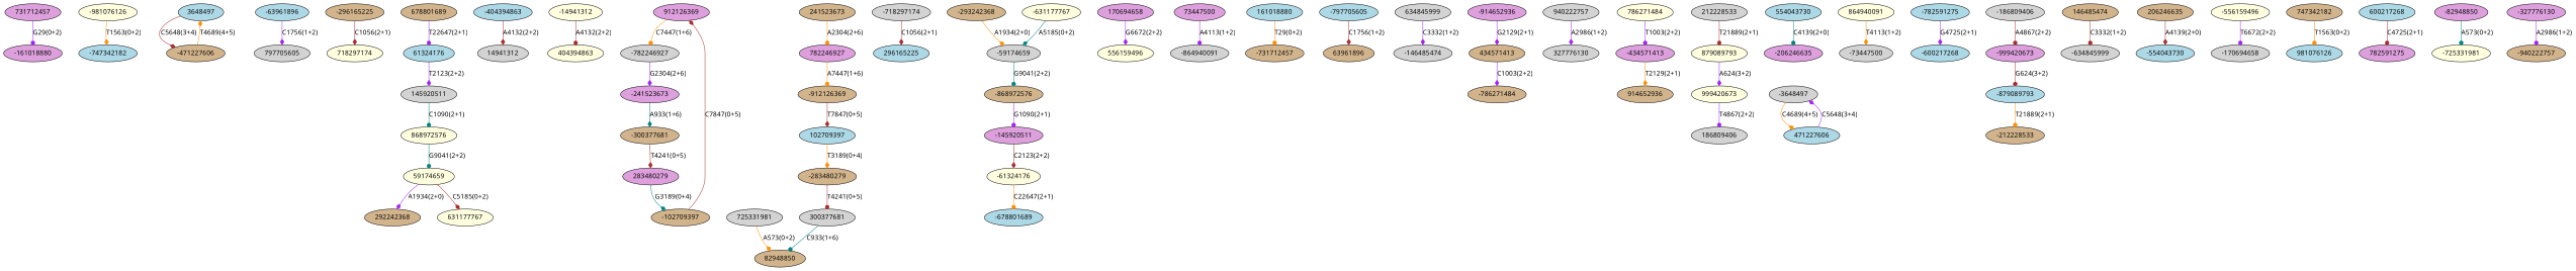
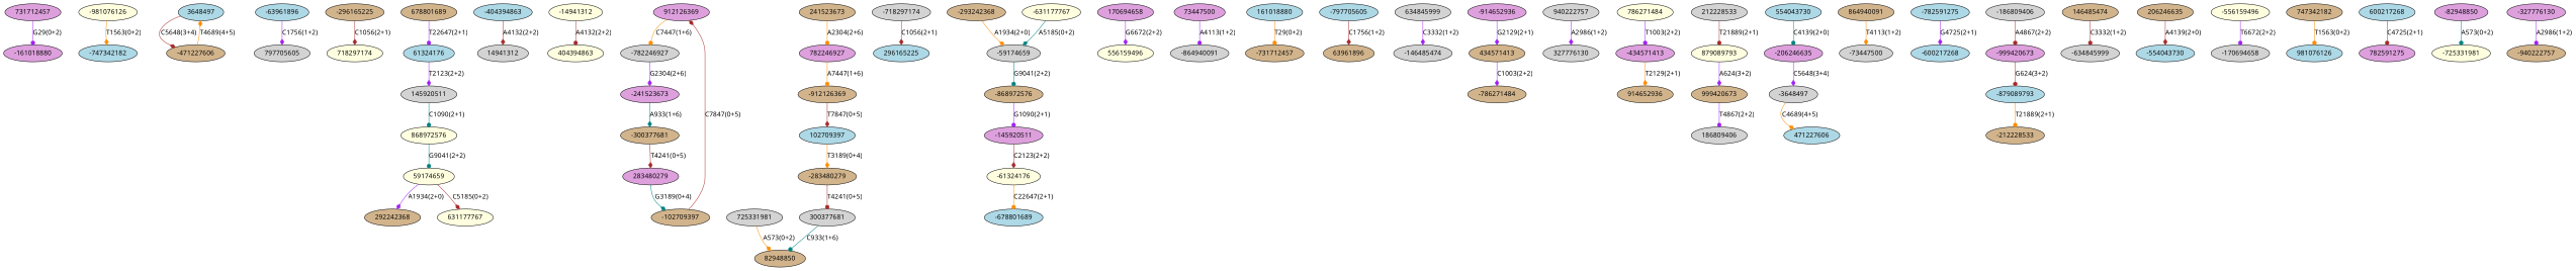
  digraph {
    fontname="Noto Sans"
    nodesep=0.5
    node [fillcolor=tan fontname="Noto Sans" style=filled]
    edge [arrowhead=diamond color=purple fontname="Noto Sans" penwidth=1]
    731712457 [fillcolor=plum]
    -161018880 [fillcolor=plum]
    -747342182 [fillcolor=lightblue]
    3648497 [fillcolor=lightblue]
    -471227606
    -63961896 [fillcolor=lightblue]
    797705605 [fillcolor=lightgrey]
    718297174 [fillcolor=lightyellow]
    -296165225
    61324176 [fillcolor=lightblue]
    678801689
    145920511 [fillcolor=lightgrey]
    -404394863 [fillcolor=lightblue]
    14941312 [fillcolor=lightgrey]
    404394863 [fillcolor=lightyellow]
    912126369 [fillcolor=plum]
    -782246927 [fillcolor=lightgrey]
    -241523673 [fillcolor=plum]
    -14941312 [fillcolor=lightyellow]
    300377681 [fillcolor=lightgrey]
    82948850
    782246927 [fillcolor=plum]
    241523673
    -718297174 [fillcolor=lightgrey]
    296165225 [fillcolor=lightblue]
    -145920511 [fillcolor=plum]
    -61324176 [fillcolor=lightyellow]
    -678801689 [fillcolor=lightblue]
    59174659 [fillcolor=lightyellow]
    292242368
    631177767 [fillcolor=lightyellow]
    556159496 [fillcolor=lightyellow]
    73447500 [fillcolor=plum]
    -864940091 [fillcolor=lightgrey]
    161018880 [fillcolor=lightblue]
    -731712457
    102709397 [fillcolor=lightblue]
    -283480279
    868972576 [fillcolor=lightyellow]
    -797705605 [fillcolor=lightblue]
    63961896
    634845999 [fillcolor=lightgrey]
    -146485474 [fillcolor=lightgrey]
    434571413
    -786271484
    940222757 [fillcolor=lightgrey]
    327776130 [fillcolor=lightgrey]
    n48 [label=-293242368]
    -59174659 [fillcolor=lightgrey]
    -868972576
    786271484 [fillcolor=lightyellow]
    -434571413 [fillcolor=plum]
    914652936
    -102709397
    170694658 [fillcolor=plum]
    186809406 [fillcolor=lightgrey]
-   999420673 [fillcolor=lightyellow]
+   999420673
    -3648497 [fillcolor=lightgrey]
    471227606 [fillcolor=lightblue]
    -206246635 [fillcolor=plum]
    -73447500 [fillcolor=lightgrey]
    -600217268 [fillcolor=lightblue]
    -186809406 [fillcolor=lightgrey]
    -999420673 [fillcolor=plum]
    -879089793 [fillcolor=lightblue]
    879089793 [fillcolor=lightyellow]
    283480279 [fillcolor=plum]
    -300377681
    -634845999 [fillcolor=lightgrey]
    -554043730 [fillcolor=lightblue]
    206246635
    -212228533
    -782591275 [fillcolor=lightblue]
    -912126369
    -981076126 [fillcolor=lightyellow]
    -914652936 [fillcolor=plum]
    554043730 [fillcolor=lightblue]
    -170694658 [fillcolor=lightgrey]
    -556159496 [fillcolor=lightyellow]
    212228533 [fillcolor=lightgrey]
    981076126 [fillcolor=lightblue]
    600217268 [fillcolor=lightblue]
    782591275 [fillcolor=plum]
    -631177767 [fillcolor=lightyellow]
    146485474
-   864940091 [fillcolor=lightyellow]
+   864940091
    -82948850 [fillcolor=plum]
    -725331981 [fillcolor=lightyellow]
    725331981 [fillcolor=lightgrey]
    -327776130 [fillcolor=plum]
    -940222757
    747342182
    731712457 -> -161018880 [arrowhead=dot label="G29(0+2)"]
    3648497 -> -471227606 [color=brown label="C5648(3+4)"]
    -471227606 -> 3648497 [color=darkorange label="T4689(4+5)"]
    -63961896 -> 797705605 [label="C1756(1+2)"]
    -296165225 -> 718297174 [color=brown label="C1056(2+1)"]
    61324176 -> 145920511 [label="T2123(2+2)"]
    678801689 -> 61324176 [arrowhead=dot label="T22647(2+1)"]
    145920511 -> 868972576 [arrowhead=dot color=teal label="C1090(2+1)"]
    -404394863 -> 14941312 [color=brown label="A4132(2+2)"]
    912126369 -> -782246927 [arrowhead=dot color=darkorange label="C7447(1+6)"]
    -782246927 -> -241523673 [label="G2304(2+6)"]
    -241523673 -> -300377681 [color=teal label="A933(1+6)"]
    -14941312 -> 404394863 [arrowhead=dot color=brown label="A4132(2+2)"]
    300377681 -> 82948850 [arrowhead=dot color=teal label="C933(1+6)"]
    782246927 -> -912126369 [arrowhead=dot color=darkorange label="A7447(1+6)"]
    241523673 -> 782246927 [arrowhead=dot color=darkorange label="A2304(2+6)"]
    -718297174 -> 296165225 [color=brown label="C1056(2+1)"]
    -145920511 -> -61324176 [color=brown label="C2123(2+2)"]
    -61324176 -> -678801689 [arrowhead=dot color=darkorange label="C22647(2+1)"]
    59174659 -> 292242368 [label="A1934(2+0)"]
    59174659 -> 631177767 [color=brown label="C5185(0+2)"]
    73447500 -> -864940091 [arrowhead=dot label="A4113(1+2)"]
    161018880 -> -731712457 [arrowhead=dot color=darkorange label="T29(0+2)"]
    102709397 -> -283480279 [color=darkorange label="T3189(0+4)"]
    -283480279 -> 300377681 [arrowhead=dot color=brown label="T4241(0+5)"]
    868972576 -> 59174659 [arrowhead=dot color=teal label="G9041(2+2)"]
    -797705605 -> 63961896 [color=brown label="C1756(1+2)"]
    634845999 -> -146485474 [label="C3332(1+2)"]
    434571413 -> -786271484 [label="C1003(2+2)"]
    940222757 -> 327776130 [label="A2986(1+2)"]
    n48 -> -59174659 [color=darkorange label="A1934(2+0)"]
    -59174659 -> -868972576 [arrowhead=dot color=teal label="G9041(2+2)"]
    -868972576 -> -145920511 [arrowhead=dot label="G1090(2+1)"]
    786271484 -> -434571413 [arrowhead=dot label="T1003(2+2)"]
    -434571413 -> 914652936 [color=darkorange label="T2129(2+1)"]
    -102709397 -> 912126369 [color=brown label="C7847(0+5)"]
    170694658 -> 556159496 [label="G6672(2+2)"]
    999420673 -> 186809406 [arrowhead=dot label="T4867(2+2)"]
    -3648497 -> 471227606 [color=darkorange label="C4689(4+5)"]
-   471227606 -> -3648497 [label="C5648(3+4)"]
+   -206246635 -> -3648497 [label="C5648(3+4)"]
    -186809406 -> -999420673 [arrowhead=dot color=brown label="A4867(2+2)"]
    -999420673 -> -879089793 [arrowhead=dot color=brown label="G624(3+2)"]
    -879089793 -> -212228533 [arrowhead=dot color=darkorange label="T21889(2+1)"]
    879089793 -> 999420673 [label="A624(3+2)"]
    283480279 -> -102709397 [color=teal label="G3189(0+4)"]
    -300377681 -> 283480279 [color=brown label="T4241(0+5)"]
    206246635 -> -554043730 [color=brown label="A4139(2+0)"]
    -782591275 -> -600217268 [label="G4725(2+1)"]
    -912126369 -> 102709397 [color=brown label="T7847(0+5)"]
    -981076126 -> -747342182 [color=darkorange label="T1563(0+2)"]
    -914652936 -> 434571413 [label="G2129(2+1)"]
    554043730 -> -206246635 [arrowhead=dot color=teal label="C4139(2+0)"]
    -556159496 -> -170694658 [arrowhead=dot label="T6672(2+2)"]
    212228533 -> 879089793 [arrowhead=dot color=brown label="T21889(2+1)"]
    600217268 -> 782591275 [arrowhead=dot color=brown label="C4725(2+1)"]
    -631177767 -> -59174659 [color=teal label="A5185(0+2)"]
    146485474 -> -634845999 [arrowhead=dot color=brown label="C3332(1+2)"]
    864940091 -> -73447500 [color=darkorange label="T4113(1+2)"]
    -82948850 -> -725331981 [arrowhead=dot color=teal label="A573(0+2)"]
    725331981 -> 82948850 [color=darkorange label="A573(0+2)"]
    -327776130 -> -940222757 [arrowhead=dot label="A2986(1+2)"]
    747342182 -> 981076126 [arrowhead=dot color=darkorange label="T1563(0+2)"]
  }
